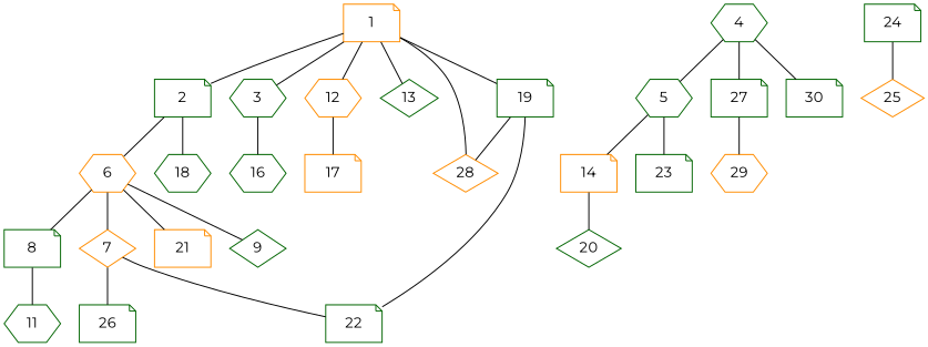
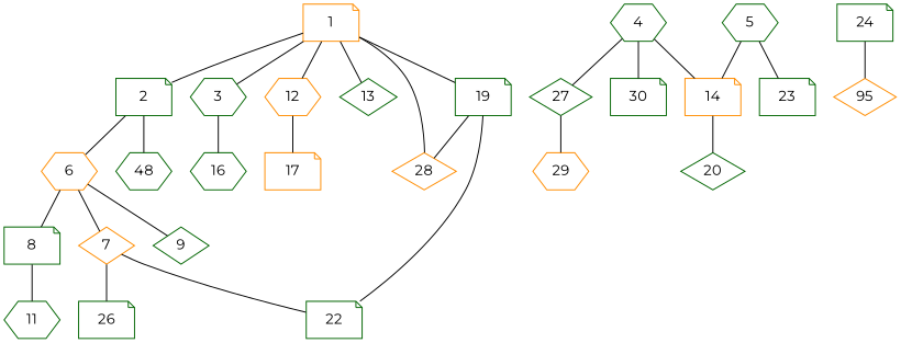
  graph {
    fontname=Montserrat
    node [color=darkgreen fontname=Montserrat shape=note]
    edge [fontname=Montserrat]
    1 [color=darkorange]
    2
    3 [shape=hexagon]
    12 [color=darkorange shape=hexagon]
    13 [shape=diamond]
    19
    28 [color=darkorange shape=diamond]
    6 [color=darkorange shape=hexagon]
-   18 [shape=hexagon]
+   18 [shape=hexagon label=48]
    16 [shape=hexagon]
    4 [shape=hexagon]
    5 [shape=hexagon]
-   27
+   27 [shape=diamond]
    30
    17 [color=darkorange]
    22
    9 [shape=diamond]
    7 [color=darkorange shape=diamond]
    8
-   21 [color=darkorange]
    14 [color=darkorange]
    23
    29 [color=darkorange shape=hexagon]
    26
    11 [shape=hexagon]
    20 [shape=diamond]
-   25 [color=darkorange shape=diamond]
+   25 [color=darkorange shape=diamond label=95]
    24
    1 -- 2
    1 -- 3
    1 -- 12
    1 -- 13
    1 -- 19
    1 -- 28
    2 -- 6
    2 -- 18
    3 -- 16
    12 -- 17
    19 -- 28
    19 -- 22
    6 -- 9
    6 -- 7
    6 -- 8
-   6 -- 21
-   4 -- 5
+   4 -- 14
    4 -- 27
    4 -- 30
    5 -- 14
    5 -- 23
    27 -- 29
    7 -- 22
    7 -- 26
    8 -- 11
    14 -- 20
    24 -- 25
  }
